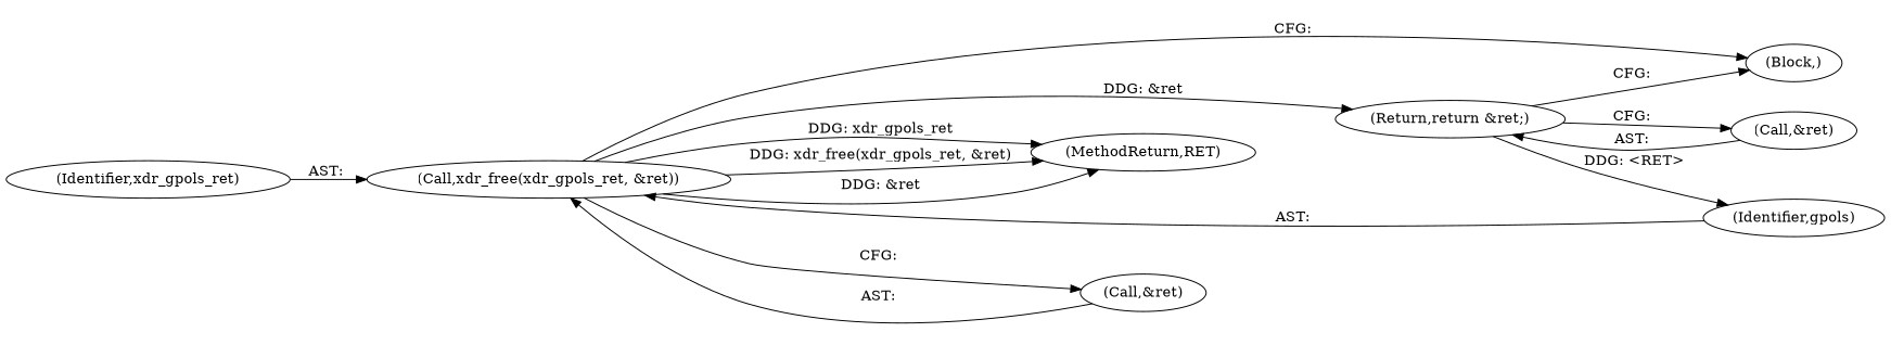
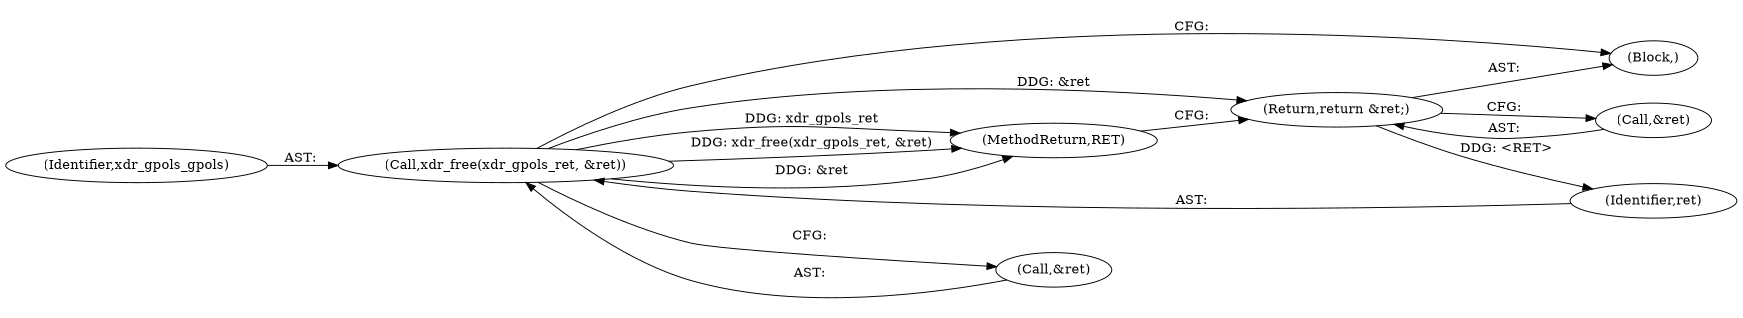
  digraph {
    rankdir=LR
    n1 [label="(Call,xdr_free(xdr_gpols_ret, &ret))"]
    n2 [label="(Return,return &ret;)"]
    n3 [label="(MethodReturn,RET)"]
    n4 [label="(Block,)"]
    n5 [label="(Call,&ret)"]
    n6 [label="(Call,&ret)"]
-   n7 [label="(Identifier,gpols)"]
-   n8 [label="(Identifier,xdr_gpols_ret)"]
+   n7 [label="(Identifier,ret)"]
+   n8 [label="(Identifier,xdr_gpols_gpols)"]
    n1 -> n2 [label="DDG: &ret"]
    n1 -> n3 [label="DDG: xdr_gpols_ret"]
    n1 -> n3 [label="DDG: xdr_free(xdr_gpols_ret, &ret)"]
    n1 -> n3 [label="DDG: &ret"]
    n1 -> n4 [label="CFG: "]
    n1 -> n5 [label="CFG: "]
-   n2 -> n4 [label="CFG: "]
+   n2 -> n4 [label="AST: "]
    n2 -> n6 [label="CFG: "]
    n2 -> n7 [label="DDG: <RET>"]
+   n3 -> n2 [label="CFG: "]
    n5 -> n1 [label="AST: "]
    n6 -> n2 [label="AST: "]
    n7 -> n1 [label="AST: "]
    n8 -> n1 [label="AST: "]
  }
